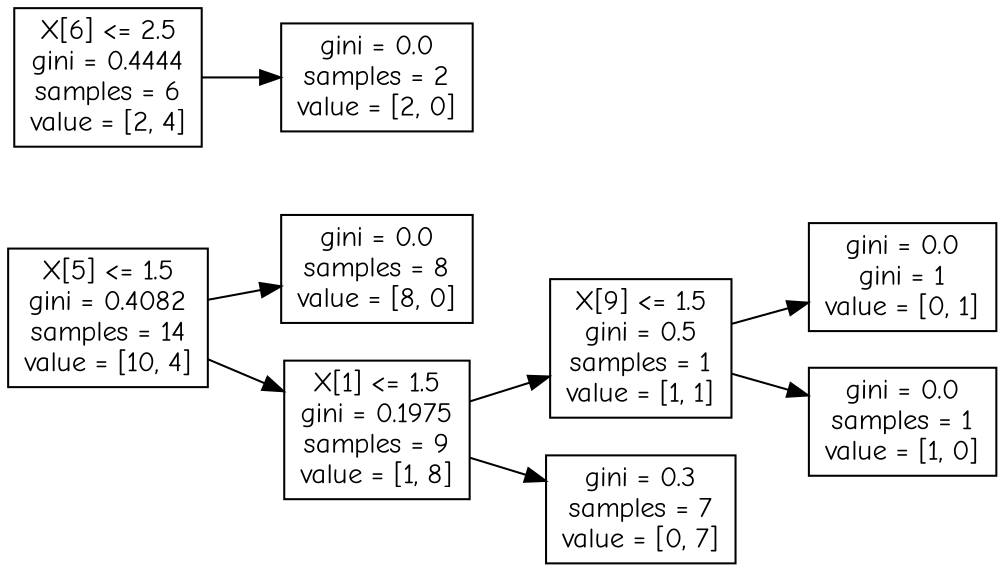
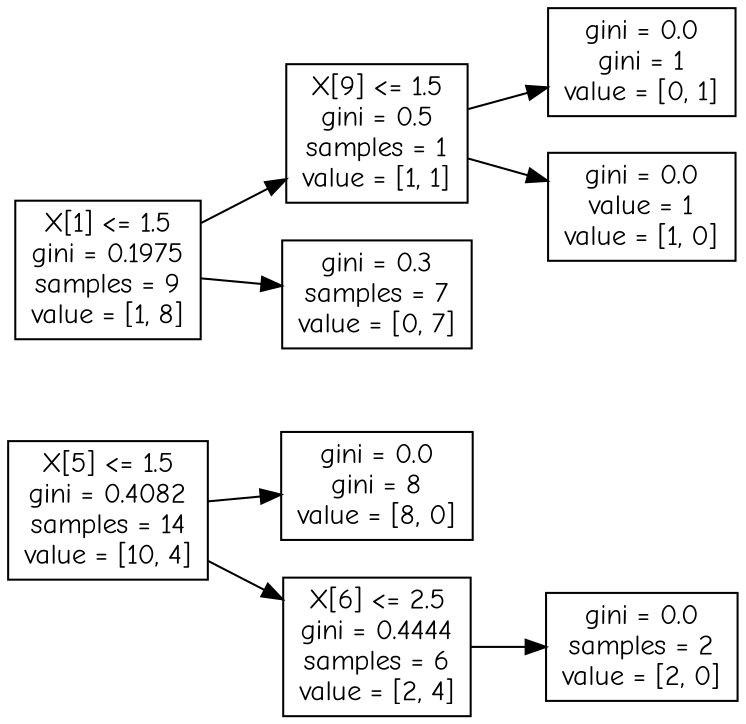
  digraph {
    fontname="Comic Neue"
    rankdir=LR
    node [fontname="Comic Neue" shape=box]
    edge [fontname="Comic Neue"]
    n1 [label="X[5] <= 1.5\ngini = 0.4082\nsamples = 14\nvalue = [10, 4]"]
-   n2 [label="gini = 0.0\nsamples = 8\nvalue = [8, 0]"]
+   n2 [label="gini = 0.0\ngini = 8\nvalue = [8, 0]"]
    n3 [label="X[6] <= 2.5\ngini = 0.4444\nsamples = 6\nvalue = [2, 4]"]
    n4 [label="X[1] <= 1.5\ngini = 0.1975\nsamples = 9\nvalue = [1, 8]"]
    n5 [label="X[9] <= 1.5\ngini = 0.5\nsamples = 1\nvalue = [1, 1]"]
    n6 [label="gini = 0.3\nsamples = 7\nvalue = [0, 7]"]
    n7 [label="gini = 0.0\nsamples = 2\nvalue = [2, 0]"]
    n8 [label="gini = 0.0\ngini = 1\nvalue = [0, 1]"]
-   n9 [label="gini = 0.0\nsamples = 1\nvalue = [1, 0]"]
+   n9 [label="gini = 0.0\nvalue = 1\nvalue = [1, 0]"]
    n1 -> n2
-   n1 -> n4
+   n1 -> n3
    n3 -> n7
    n4 -> n5
    n4 -> n6
    n5 -> n8
    n5 -> n9
  }
